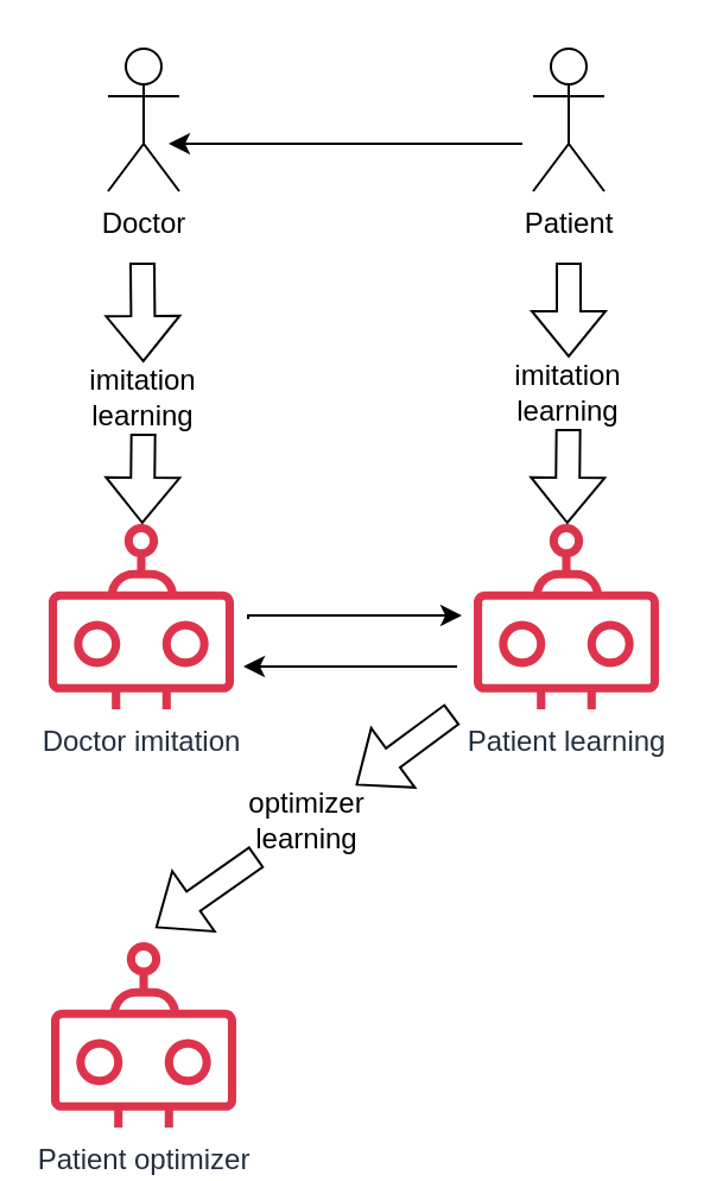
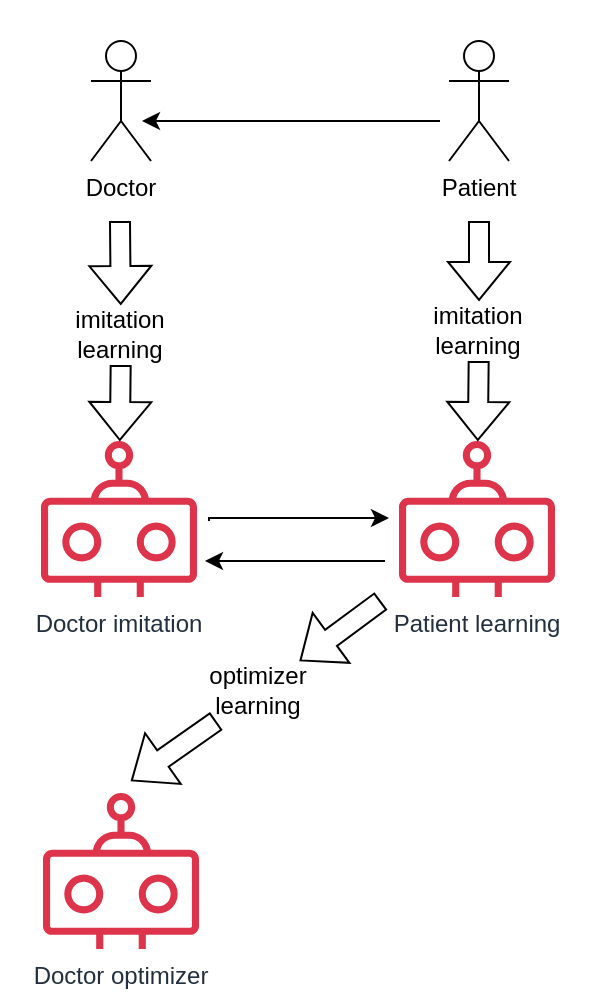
  <mxCell id="0" />
  <mxCell id="1" parent="0" />
  <mxCell id="2" value="Doctor" style="shape=umlActor;verticalLabelPosition=bottom;verticalAlign=top;html=1;outlineConnect=0;" vertex="1" parent="1"><mxGeometry x="45" y="20" width="30" height="60" as="geometry" /></mxCell>
  <mxCell id="3" style="edgeStyle=orthogonalEdgeStyle;rounded=0;orthogonalLoop=1;jettySize=auto;html=1;" edge="1" parent="1"><mxGeometry relative="1" as="geometry"><mxPoint x="219.5" y="60" as="sourcePoint" /><mxPoint x="70.5" y="60" as="targetPoint" /></mxGeometry></mxCell>
  <mxCell id="4" value="Patient" style="shape=umlActor;verticalLabelPosition=bottom;verticalAlign=top;html=1;outlineConnect=0;" vertex="1" parent="1"><mxGeometry x="224" y="20" width="30" height="60" as="geometry" /></mxCell>
  <mxCell id="5" value="Patient learning" style="sketch=0;outlineConnect=0;fontColor=#232F3E;gradientColor=none;fillColor=#DD344C;strokeColor=none;dashed=0;verticalLabelPosition=bottom;verticalAlign=top;align=center;html=1;fontSize=12;fontStyle=0;aspect=fixed;pointerEvents=1;shape=mxgraph.aws4.waf_bot;" vertex="1" parent="1"><mxGeometry x="199" y="220" width="78" height="78" as="geometry" /></mxCell>
  <mxCell id="6" value="Doctor imitation" style="sketch=0;outlineConnect=0;fontColor=#232F3E;gradientColor=none;fillColor=#DD344C;strokeColor=none;dashed=0;verticalLabelPosition=bottom;verticalAlign=top;align=center;html=1;fontSize=12;fontStyle=0;aspect=fixed;pointerEvents=1;shape=mxgraph.aws4.waf_bot;" vertex="1" parent="1"><mxGeometry x="20" y="220" width="78" height="78" as="geometry" /></mxCell>
  <mxCell id="7" style="edgeStyle=orthogonalEdgeStyle;rounded=0;orthogonalLoop=1;jettySize=auto;html=1;" edge="1" parent="1"><mxGeometry relative="1" as="geometry"><mxPoint x="104" y="260" as="sourcePoint" /><mxPoint x="194" y="258.5" as="targetPoint" /><Array as="points"><mxPoint x="154" y="258.5" /><mxPoint x="154" y="258.5" /></Array></mxGeometry></mxCell>
  <mxCell id="8" style="edgeStyle=orthogonalEdgeStyle;rounded=0;orthogonalLoop=1;jettySize=auto;html=1;" edge="1" parent="1"><mxGeometry relative="1" as="geometry"><mxPoint x="142" y="280" as="sourcePoint" /><mxPoint x="102" y="280" as="targetPoint" /><Array as="points"><mxPoint x="192" y="280" /><mxPoint x="192" y="280" /></Array></mxGeometry></mxCell>
  <mxCell id="9" value="" style="shape=flexArrow;endArrow=classic;html=1;rounded=0;" edge="1" parent="1" source="16" target="5"><mxGeometry width="50" height="50" relative="1" as="geometry"><mxPoint x="239" y="110" as="sourcePoint" /><mxPoint x="239" y="180" as="targetPoint" /></mxGeometry></mxCell>
  <mxCell id="10" value="" style="shape=flexArrow;endArrow=classic;html=1;rounded=0;" edge="1" parent="1" source="18" target="6"><mxGeometry width="50" height="50" relative="1" as="geometry"><mxPoint x="59.5" y="110" as="sourcePoint" /><mxPoint x="59.5" y="180" as="targetPoint" /></mxGeometry></mxCell>
  <mxCell id="11" value="" style="shape=flexArrow;endArrow=classic;html=1;rounded=0;" edge="1" parent="1" source="14"><mxGeometry width="50" height="50" relative="1" as="geometry"><mxPoint x="190" y="300" as="sourcePoint" /><mxPoint x="65" y="390" as="targetPoint" /></mxGeometry></mxCell>
- <mxCell id="12" value="Patient optimizer" style="sketch=0;outlineConnect=0;fontColor=#232F3E;gradientColor=none;fillColor=#DD344C;strokeColor=none;dashed=0;verticalLabelPosition=bottom;verticalAlign=top;align=center;html=1;fontSize=12;fontStyle=0;aspect=fixed;pointerEvents=1;shape=mxgraph.aws4.waf_bot;" vertex="1" parent="1"><mxGeometry x="21" y="396" width="78" height="78" as="geometry" /></mxCell>
+ <mxCell id="12" value="Doctor optimizer" style="sketch=0;outlineConnect=0;fontColor=#232F3E;gradientColor=none;fillColor=#DD344C;strokeColor=none;dashed=0;verticalLabelPosition=bottom;verticalAlign=top;align=center;html=1;fontSize=12;fontStyle=0;aspect=fixed;pointerEvents=1;shape=mxgraph.aws4.waf_bot;" vertex="1" parent="1"><mxGeometry x="21" y="396" width="78" height="78" as="geometry" /></mxCell>
  <mxCell id="13" value="" style="shape=flexArrow;endArrow=classic;html=1;rounded=0;" edge="1" parent="1" target="14"><mxGeometry width="50" height="50" relative="1" as="geometry"><mxPoint x="190" y="300" as="sourcePoint" /><mxPoint x="105" y="370" as="targetPoint" /></mxGeometry></mxCell>
  <mxCell id="14" value="optimizer learning" style="text;html=1;align=center;verticalAlign=middle;whiteSpace=wrap;rounded=0;" vertex="1" parent="1"><mxGeometry x="99" y="330" width="60" height="30" as="geometry" /></mxCell>
  <mxCell id="15" value="" style="shape=flexArrow;endArrow=classic;html=1;rounded=0;" edge="1" parent="1" target="16"><mxGeometry width="50" height="50" relative="1" as="geometry"><mxPoint x="239" y="110" as="sourcePoint" /><mxPoint x="239" y="180" as="targetPoint" /></mxGeometry></mxCell>
  <mxCell id="16" value="imitation learning" style="text;html=1;align=center;verticalAlign=middle;whiteSpace=wrap;rounded=0;" vertex="1" parent="1"><mxGeometry x="209" y="150" width="60" height="30" as="geometry" /></mxCell>
  <mxCell id="17" value="" style="shape=flexArrow;endArrow=classic;html=1;rounded=0;" edge="1" parent="1" target="18"><mxGeometry width="50" height="50" relative="1" as="geometry"><mxPoint x="59.5" y="110" as="sourcePoint" /><mxPoint x="59.5" y="180" as="targetPoint" /></mxGeometry></mxCell>
  <mxCell id="18" value="imitation learning" style="text;html=1;align=center;verticalAlign=middle;whiteSpace=wrap;rounded=0;" vertex="1" parent="1"><mxGeometry x="30" y="152" width="60" height="30" as="geometry" /></mxCell>
